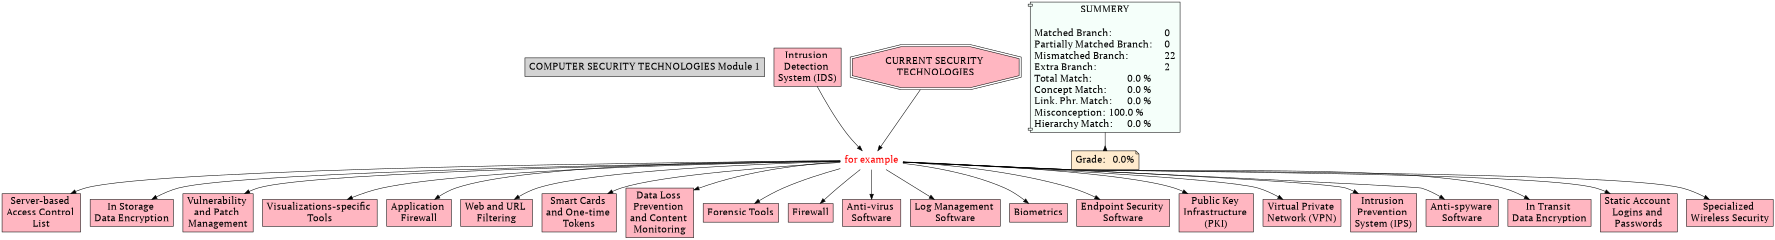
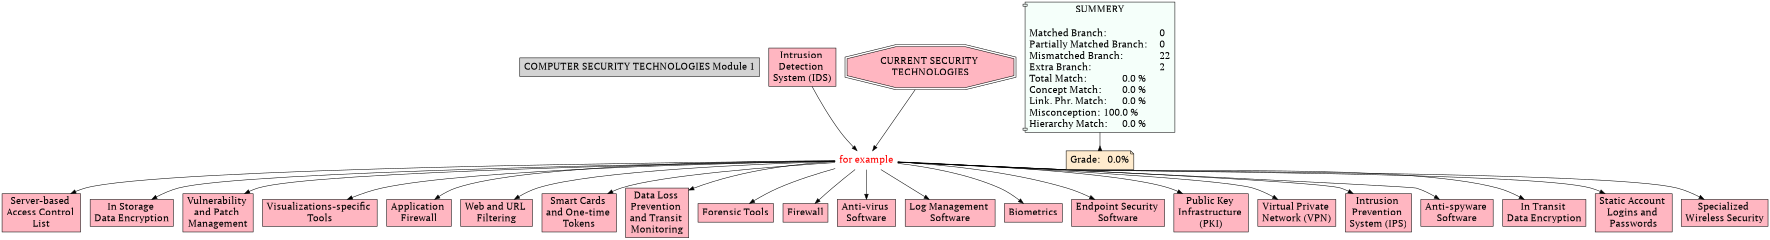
  digraph {
    fontname="PT Serif"
    node [Gsplines=true fontname="PT Serif" fontsize=20 shape=rect style=filled fillcolor="#FFB6C1"]
    edge [constraint=true fontname="PT Serif"]
    n1 [label="COMPUTER SECURITY TECHNOLOGIES Module 1" fillcolor=""]
    n2 [fontcolor=red label="for example\n" shape=none style="" fillcolor=""]
    n3 [label="Server-based \nAccess Control \nList"]
    n4 [label="In Storage \nData Encryption\n"]
    n5 [label="Vulnerability \nand Patch \nManagement"]
    n6 [label="Visualizations-specific \nTools"]
    n7 [label="Application \nFirewall"]
    n8 [label="Web and URL \nFiltering"]
    n9 [label="Smart Cards \nand One-time \nTokens"]
-   n10 [label="Data Loss \nPrevention \nand Content \nMonitoring"]
+   n10 [label="Data Loss \nPrevention \nand Transit \nMonitoring"]
    n11 [label="Forensic Tools\n"]
    n12 [label=Firewall]
    n13 [label="Anti-virus \nSoftware"]
    n14 [label="Log Management \nSoftware"]
    n15 [label=Biometrics]
    n16 [label="Endpoint Security \nSoftware"]
    n17 [label="Public Key \nInfrastructure \n(PKI)"]
    n18 [label="Virtual Private \nNetwork (VPN)\n"]
    n19 [label="Intrusion \nPrevention \nSystem (IPS)\n"]
    n20 [label="Anti-spyware \nSoftware"]
    n21 [label="In Transit \nData Encryption\n"]
    n22 [label="Static Account \nLogins and \nPasswords"]
    n23 [label="Specialized \nWireless Security\n"]
    n24 [label="Intrusion \nDetection \nSystem (IDS)\n"]
    n25 [label="CURRENT SECURITY \nTECHNOLOGIES" shape=doubleoctagon]
    n26 [fillcolor="#F5FFFA" label="SUMMERY\n\nMatched Branch:			0\lPartially Matched Branch:	0\lMismatched Branch:		22\lExtra Branch:				2\lTotal Match:		0.0 %\lConcept Match:	0.0 %\lLink. Phr. Match:	0.0 %\lMisconception:	100.0 %\lHierarchy Match:	0.0 %\l" shape=component]
    n27 [fillcolor="#FFEBCD" label="Grade:	0.0%" shape=note]
    n2 -> n3
    n2 -> n4
    n2 -> n5
    n2 -> n6
    n2 -> n7
    n2 -> n8
    n2 -> n9
    n2 -> n10
    n2 -> n11
    n2 -> n12
    n2 -> n13
    n2 -> n14
    n2 -> n15
    n2 -> n16
    n2 -> n17
    n2 -> n18
    n2 -> n19
    n2 -> n20
    n2 -> n21
    n2 -> n22
    n2 -> n23
    n24 -> n2
    n25 -> n2
    n26 -> n27 [arrowhead=inv color=black]
  }
